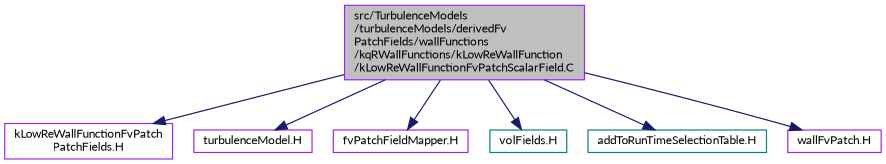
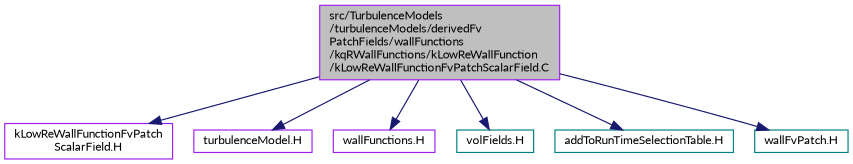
  digraph {
    fontname=Lato
    node [color=purple fontname=Lato fontsize=10 shape=record]
    edge [color=midnightblue fontname=Lato fontsize=10 labelfontname=Helvetica labelfontsize=10 style=solid]
    n1 [fillcolor=grey75 fontcolor=black height=0.2 label="src/TurbulenceModels\l/turbulenceModels/derivedFv\lPatchFields/wallFunctions\l/kqRWallFunctions/kLowReWallFunction\l/kLowReWallFunctionFvPatchScalarField.C" style=filled width=0.4]
-   n2 [height=0.2 label="kLowReWallFunctionFvPatch\lPatchFields.H" width=0.4]
+   n2 [height=0.2 label="kLowReWallFunctionFvPatch\lScalarField.H" width=0.4]
    n3 [height=0.2 label="turbulenceModel.H" width=0.4]
-   n4 [height=0.2 label="fvPatchFieldMapper.H" width=0.4]
+   n4 [height=0.2 label="wallFunctions.H" width=0.4]
    n5 [color=teal height=0.2 label="volFields.H" width=0.4]
    n6 [color=teal height=0.2 label="addToRunTimeSelectionTable.H" width=0.4]
-   n7 [height=0.2 label="wallFvPatch.H" width=0.4]
+   n7 [color=teal height=0.2 label="wallFvPatch.H" width=0.4]
    n1 -> n2
    n1 -> n3
    n1 -> n4
    n1 -> n5
    n1 -> n6
    n1 -> n7
  }
